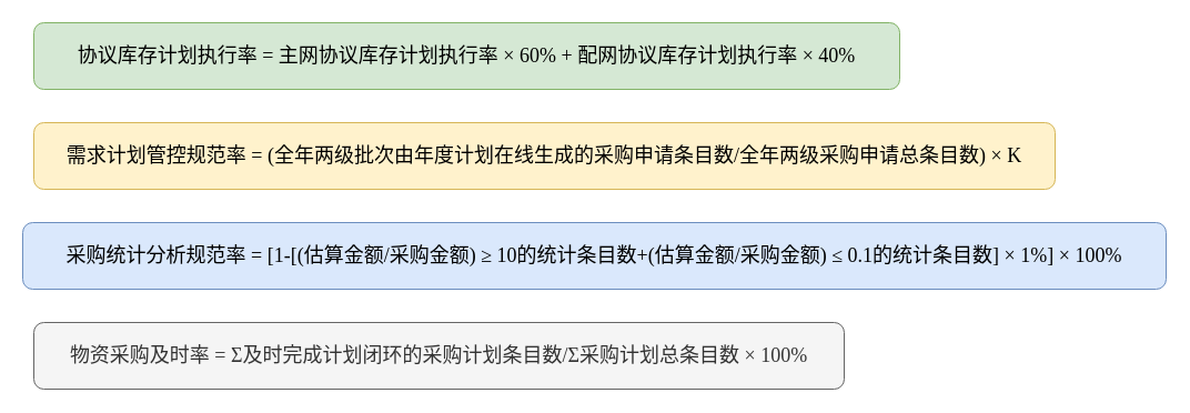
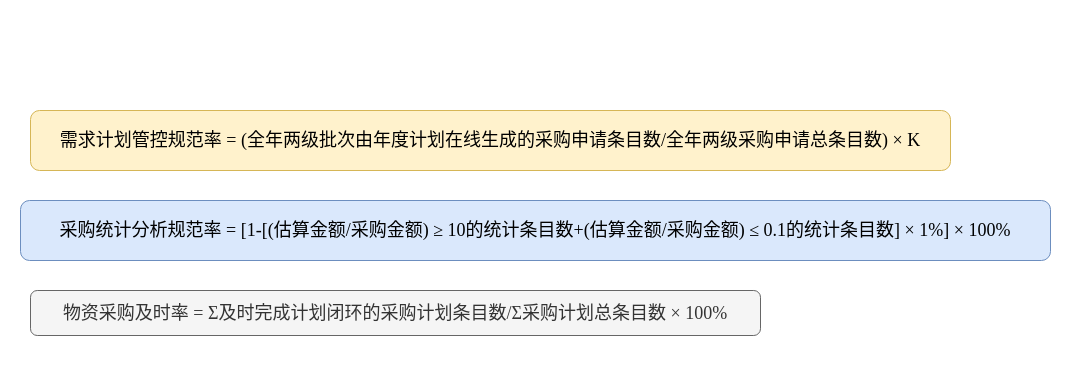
  <mxCell id="0" />
  <mxCell id="1" parent="0" />
- <mxCell id="2" value="协议库存计划执行率 =&amp;nbsp;主网协议库存计划执行率 × 60% +&amp;nbsp;配网协议库存计划执行率 × 40%" style="rounded=1;whiteSpace=wrap;html=1;fontSize=18;fontFamily=MiSans;fillColor=#d5e8d4;strokeColor=#82b366;" vertex="1" parent="1"><mxGeometry x="30" y="20" width="780" height="60" as="geometry" /></mxCell>
  <mxCell id="3" value="需求计划管控规范率 = (全年两级批次由年度计划在线生成的采购申请条目数/全年两级采购申请总条目数) ×&amp;nbsp;K" style="rounded=1;whiteSpace=wrap;html=1;fontSize=18;fontFamily=MiSans;fillColor=#fff2cc;strokeColor=#d6b656;" vertex="1" parent="1"><mxGeometry x="30" y="110" width="920" height="60" as="geometry" /></mxCell>
  <mxCell id="4" value="采购统计分析规范率 = [1-[(估算金额/采购金额)&amp;nbsp;≥ 10的统计条目数+(估算金额/采购金额)&amp;nbsp;≤ 0.1的统计条目数]&amp;nbsp;× 1%] ×&amp;nbsp;100%" style="rounded=1;whiteSpace=wrap;html=1;fontSize=18;fontFamily=MiSans;fillColor=#dae8fc;strokeColor=#6c8ebf;" vertex="1" parent="1"><mxGeometry x="20" y="200" width="1030" height="60" as="geometry" /></mxCell>
- <mxCell id="5" value="物资采购及时率 =&amp;nbsp;Σ及时完成计划闭环的采购计划条目数/Σ采购计划总条目数 × 100%" style="rounded=1;whiteSpace=wrap;html=1;fontSize=18;fontFamily=MiSans;fillColor=#f5f5f5;strokeColor=#666666;fontColor=#333333;" vertex="1" parent="1"><mxGeometry x="30" y="290" width="730" height="60" as="geometry" /></mxCell>
+ <mxCell id="5" value="物资采购及时率 =&amp;nbsp;Σ及时完成计划闭环的采购计划条目数/Σ采购计划总条目数 × 100%" style="rounded=1;whiteSpace=wrap;html=1;fontSize=18;fontFamily=MiSans;fillColor=#f5f5f5;strokeColor=#666666;fontColor=#333333;" vertex="1" parent="1"><mxGeometry x="30" y="290" width="730" height="45" as="geometry" /></mxCell>
